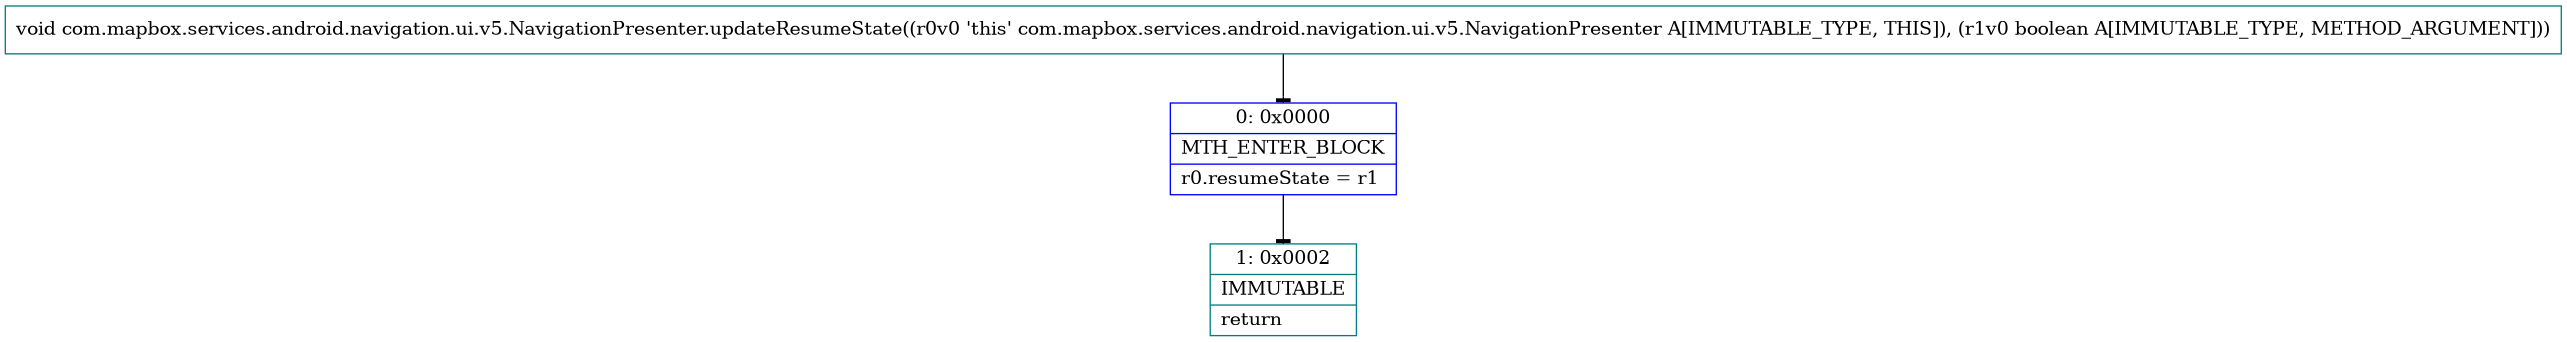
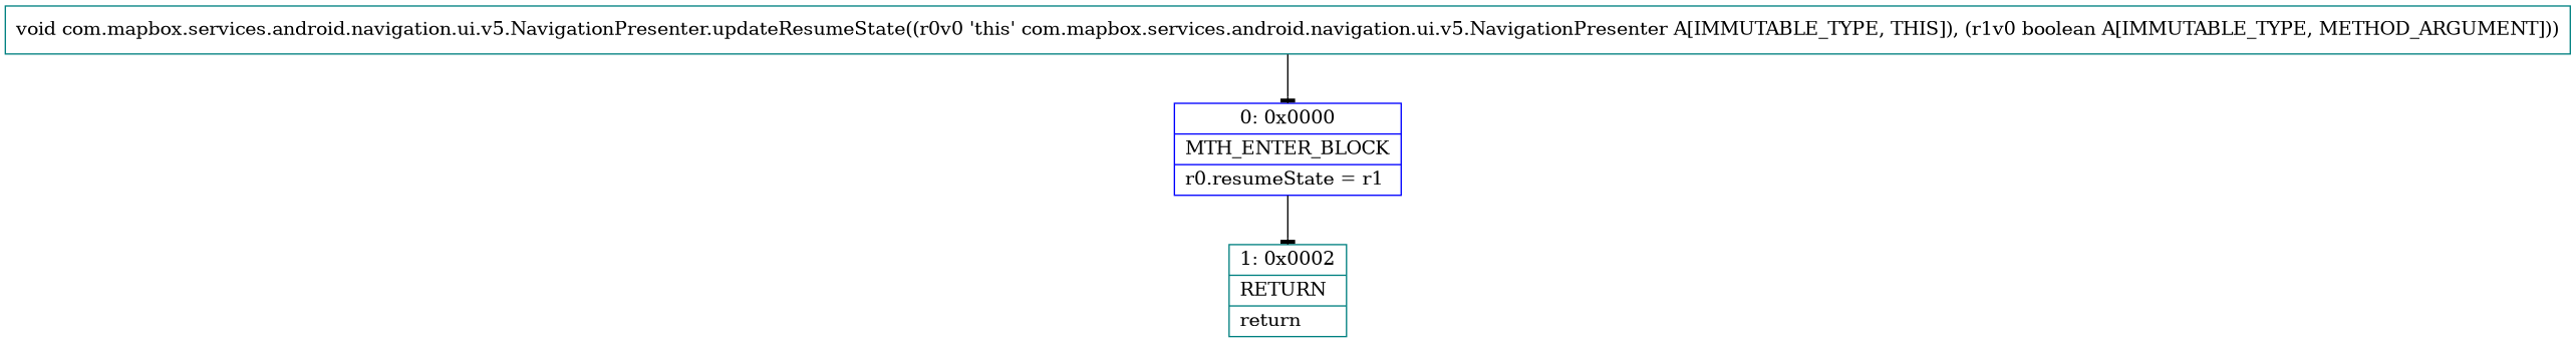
  digraph {
    node [shape=record color=teal]
    edge [arrowhead=tee]
    n1 [label="{0\:\ 0x0000|MTH_ENTER_BLOCK\l|r0.resumeState = r1\l}" color=blue]
-   n2 [label="{1\:\ 0x0002|IMMUTABLE\l|return\l}"]
+   n2 [label="{1\:\ 0x0002|RETURN\l|return\l}"]
    n3 [label="{void com.mapbox.services.android.navigation.ui.v5.NavigationPresenter.updateResumeState((r0v0 'this' com.mapbox.services.android.navigation.ui.v5.NavigationPresenter A[IMMUTABLE_TYPE, THIS]), (r1v0 boolean A[IMMUTABLE_TYPE, METHOD_ARGUMENT])) }"]
    n1 -> n2
    n3 -> n1
  }
